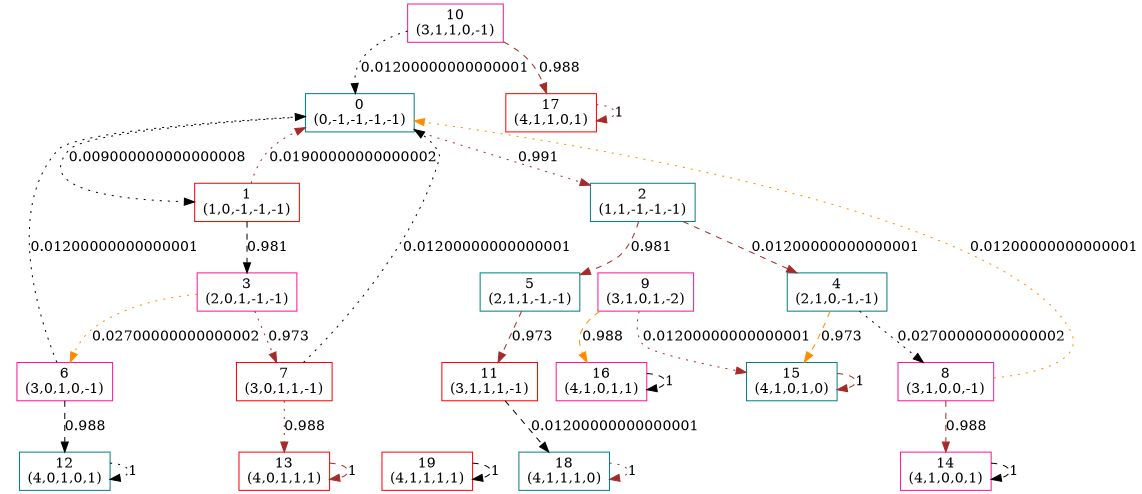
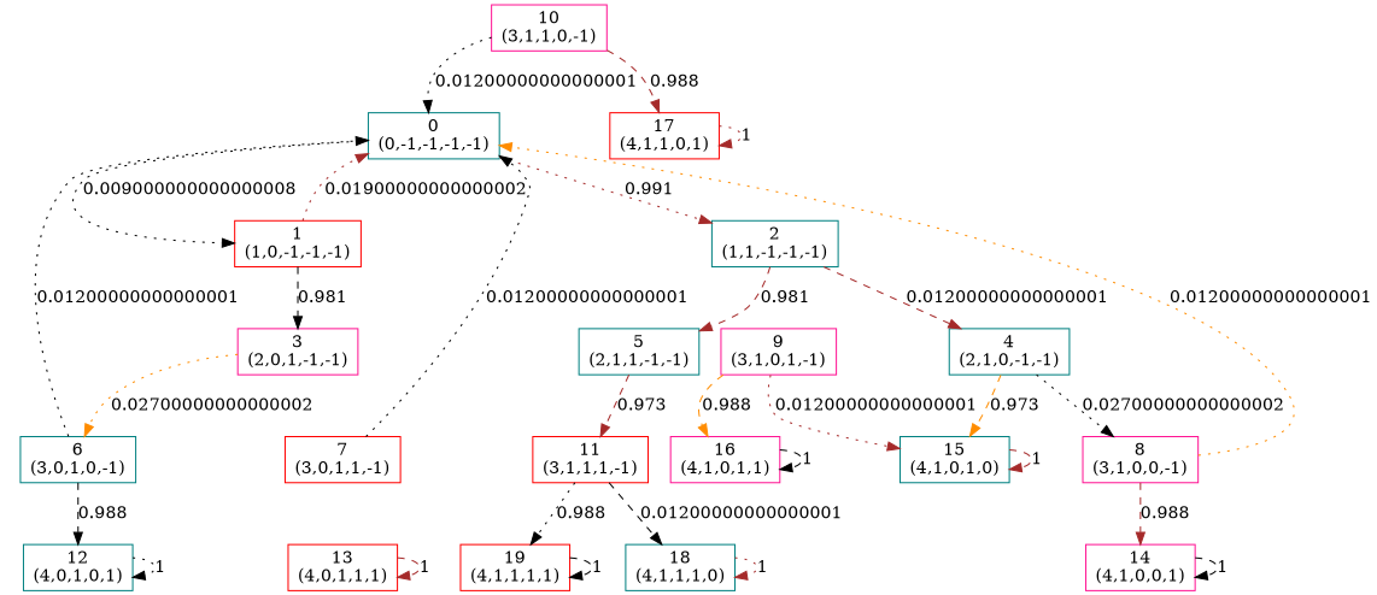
  digraph {
    node [color=teal shape=box]
    edge [color=brown style=dotted]
    n1 [label="0\n(0,-1,-1,-1,-1)"]
    n2 [color=red label="1\n(1,0,-1,-1,-1)"]
    n3 [label="2\n(1,1,-1,-1,-1)"]
    n4 [color=deeppink label="3\n(2,0,1,-1,-1)"]
    n5 [label="4\n(2,1,0,-1,-1)"]
    n6 [label="5\n(2,1,1,-1,-1)"]
-   n7 [color=deeppink label="6\n(3,0,1,0,-1)"]
+   n7 [label="6\n(3,0,1,0,-1)"]
    n8 [color=red label="7\n(3,0,1,1,-1)"]
    n9 [color=deeppink label="8\n(3,1,0,0,-1)"]
    n10 [label="15\n(4,1,0,1,0)"]
    n11 [color=red label="11\n(3,1,1,1,-1)"]
    n12 [label="12\n(4,0,1,0,1)"]
    n13 [color=red label="13\n(4,0,1,1,1)"]
    n14 [color=deeppink label="14\n(4,1,0,0,1)"]
-   n15 [color=deeppink label="9\n(3,1,0,1,-2)"]
+   n15 [color=deeppink label="9\n(3,1,0,1,-1)"]
    n16 [color=deeppink label="16\n(4,1,0,1,1)"]
    n17 [color=deeppink label="10\n(3,1,1,0,-1)"]
    n18 [color=red label="17\n(4,1,1,0,1)"]
    n19 [label="18\n(4,1,1,1,0)"]
    n20 [color=red label="19\n(4,1,1,1,1)"]
    n1 -> n2 [color=black label=0.009000000000000008]
    n1 -> n3 [label=0.991]
    n2 -> n1 [label=0.01900000000000002]
    n2 -> n4 [color=black label=0.981 style=dashed]
    n3 -> n5 [label=0.01200000000000001 style=dashed]
    n3 -> n6 [label=0.981 style=dashed]
    n4 -> n7 [color=darkorange label=0.02700000000000002]
-   n4 -> n8 [label=0.973]
    n5 -> n9 [color=black label=0.02700000000000002]
    n5 -> n10 [color=darkorange label=0.973 style=dashed]
    n6 -> n11 [label=0.973 style=dashed]
    n7 -> n1 [color=black label=0.01200000000000001]
    n7 -> n12 [color=black label=0.988 style=dashed]
    n8 -> n1 [color=black label=0.01200000000000001]
-   n8 -> n13 [label=0.988]
    n9 -> n1 [color=darkorange label=0.01200000000000001]
    n9 -> n14 [label=0.988 style=dashed]
    n10 -> n10 [label=1 style=dashed]
    n11 -> n19 [color=black label=0.01200000000000001 style=dashed]
+   n11 -> n20 [color=black label=0.988]
    n12 -> n12 [color=black label=1]
    n13 -> n13 [label=1 style=dashed]
    n14 -> n14 [color=black label=1 style=dashed]
    n15 -> n10 [label=0.01200000000000001]
    n15 -> n16 [color=darkorange label=0.988 style=dashed]
    n16 -> n16 [color=black label=1 style=dashed]
    n17 -> n1 [color=black label=0.01200000000000001]
    n17 -> n18 [label=0.988 style=dashed]
    n18 -> n18 [label=1]
    n19 -> n19 [label=1]
    n20 -> n20 [color=black label=1 style=dashed]
  }
